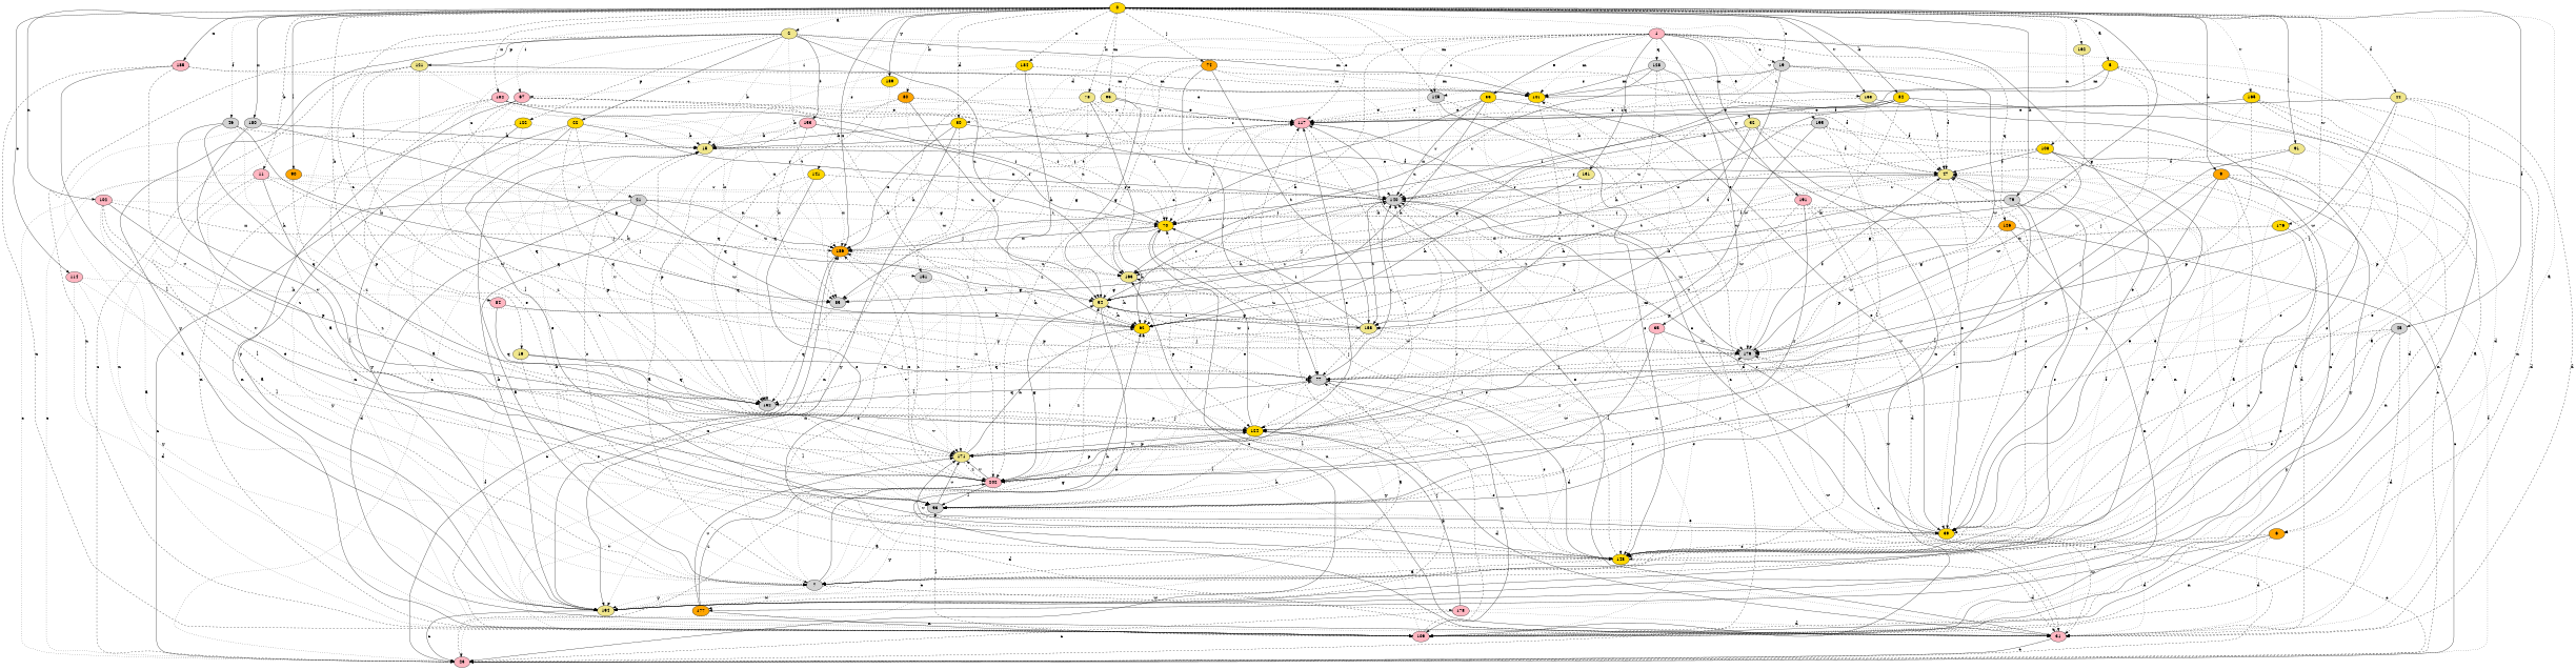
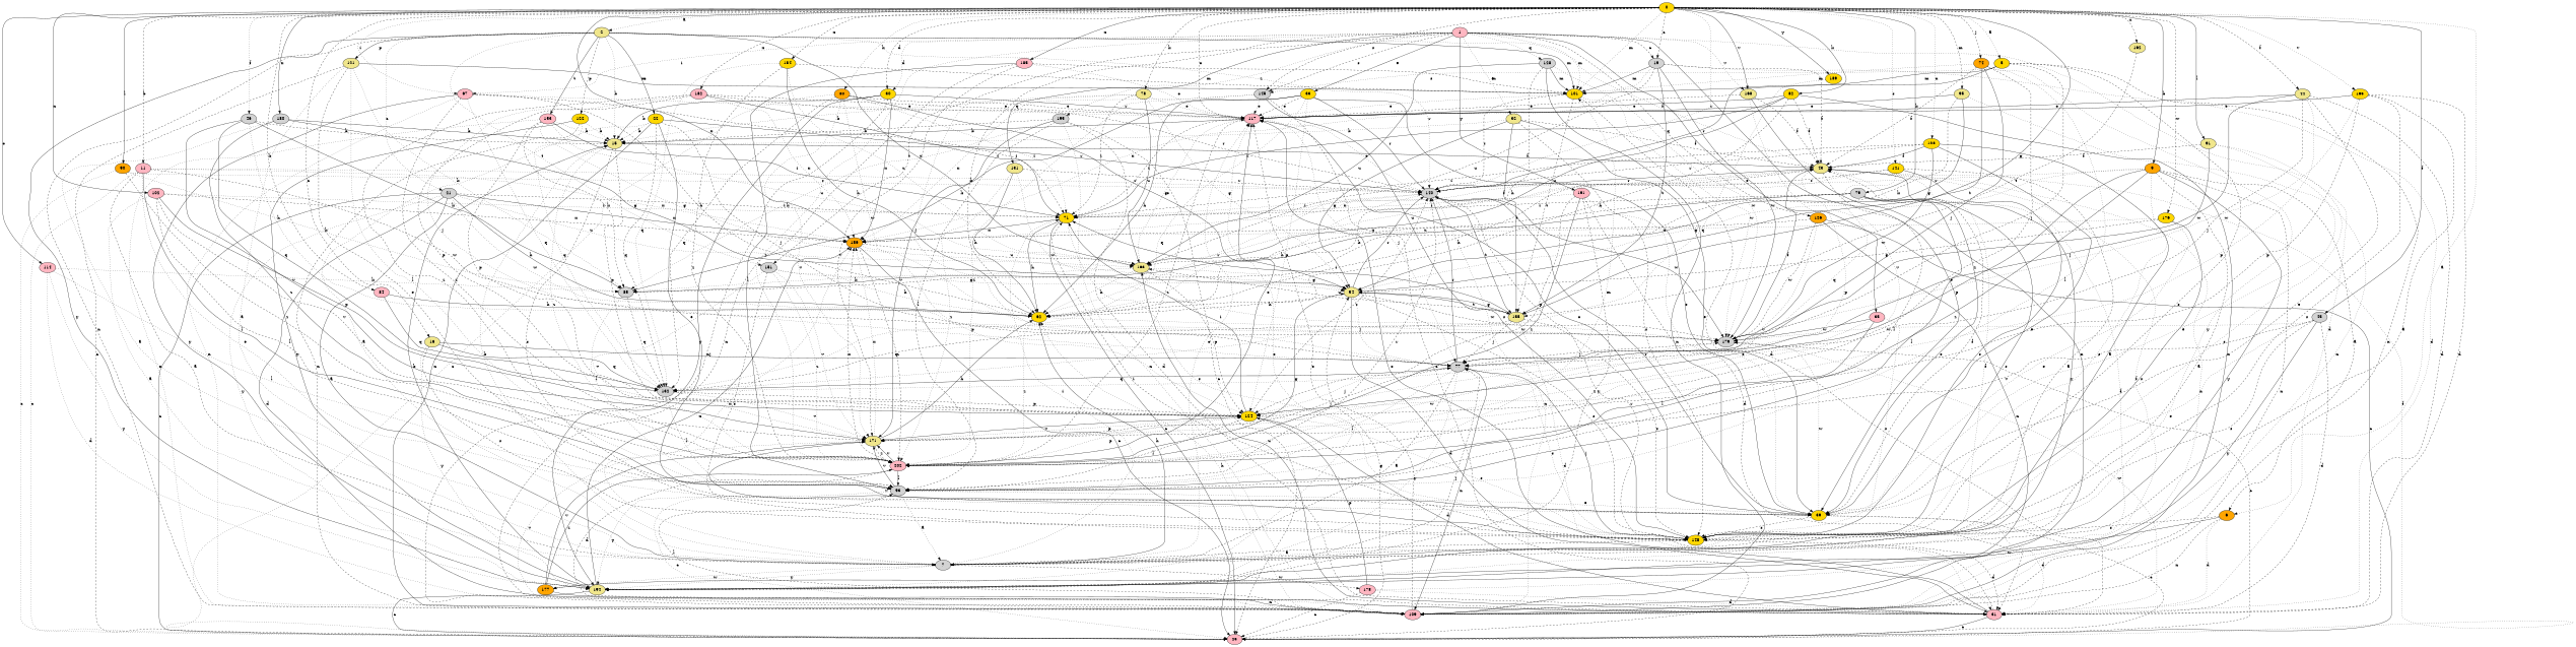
  strict digraph {
    node [fillcolor=gold style=filled]
    edge [style=dotted]
    2 [fillcolor=khaki]
    0
    5
    6 [fillcolor=orange]
    9 [fillcolor=orange]
    11 [fillcolor=lightpink]
    16 [fillcolor=khaki]
    19 [fillcolor=lightgrey]
    30
    44 [fillcolor=khaki]
    45 [fillcolor=lightgrey]
    46 [fillcolor=lightgrey]
    54 [fillcolor=khaki]
    67 [fillcolor=lightpink]
    74 [fillcolor=orange]
    78 [fillcolor=khaki]
    79 [fillcolor=lightgrey]
    80 [fillcolor=orange]
    82
    84 [fillcolor=lightpink]
    90 [fillcolor=orange]
    91 [fillcolor=khaki]
    95 [fillcolor=khaki]
    101
    102 [fillcolor=lightpink]
    108
    114 [fillcolor=lightpink]
    117 [fillcolor=lightpink]
    140 [fillcolor=lightgrey]
    141
    145 [fillcolor=lightgrey]
    162 [fillcolor=khaki]
    165
    168 [fillcolor=khaki]
    176
    180 [fillcolor=lightgrey]
    182 [fillcolor=lightpink]
    184
    185 [fillcolor=lightpink]
    186 [fillcolor=orange]
    189
    151 [fillcolor=lightgrey]
    15 [fillcolor=khaki]
    21 [fillcolor=lightgrey]
    22
-   47 [fillcolor=khaki]
+   47 [fillcolor=khaki label=43]
    109 [fillcolor=lightpink]
    121 [fillcolor=khaki]
    122
    153 [fillcolor=lightpink]
    163 [fillcolor=khaki]
    194 [fillcolor=khaki]
    77 [fillcolor=lightgrey]
    148
    31 [fillcolor=lightpink]
    177 [fillcolor=orange]
    202 [fillcolor=lightpink]
    7 [fillcolor=lightgrey]
    124
    39
    23 [fillcolor=lightpink]
    93 [fillcolor=lightgrey]
    179 [fillcolor=lightgrey]
    132 [fillcolor=lightgrey]
    155 [fillcolor=khaki]
    171 [fillcolor=khaki]
    62
    85 [fillcolor=lightgrey]
-   70
+   70 [label=71]
    1 [fillcolor=lightpink]
    32 [fillcolor=khaki]
    33
    35 [fillcolor=lightpink]
    126 [fillcolor=orange]
    128 [fillcolor=lightgrey]
    131 [fillcolor=khaki]
    191 [fillcolor=lightpink]
    195 [fillcolor=lightgrey]
    178 [fillcolor=lightpink]
    2 -> 101 [label=m style=solid]
    2 -> 140 [label=r]
    2 -> 151 [label=t]
    2 -> 15 [label=b]
    2 -> 21 [label=c]
    2 -> 22 [label=c style=solid]
    2 -> 47 [label=f]
    2 -> 109 [label=n style=dashed]
    2 -> 121 [label=p style=solid]
    2 -> 122 [label=p style=dashed]
    2 -> 153 [label=t style=solid]
    2 -> 163 [label=u style=solid]
    2 -> 194 [label=y style=solid]
    0 -> 2 [label=a]
    0 -> 5 [label=a]
    0 -> 6 [label=a]
    0 -> 9 [label=b style=solid]
    0 -> 11 [label=b style=dashed]
    0 -> 16 [label=c style=dashed]
    0 -> 19 [label=c style=dashed]
    0 -> 30 [label=d style=dashed]
    0 -> 44 [label=f style=dashed]
    0 -> 45 [label=f style=solid]
    0 -> 46 [label=f]
    0 -> 54 [label=g style=solid]
    0 -> 67 [label=i]
    0 -> 74 [label=j style=dashed]
    0 -> 78 [label=k style=dashed]
    0 -> 79 [label=k style=solid]
    0 -> 80 [label=k]
    0 -> 82 [label=k style=solid]
    0 -> 84 [label=k style=dashed]
    0 -> 90 [label=l style=solid]
    0 -> 91 [label=l style=solid]
    0 -> 95 [label=m style=dashed]
    0 -> 101 [label=m]
    0 -> 102 [label=n style=solid]
    0 -> 108 [label=n]
    0 -> 114 [label=o style=solid]
    0 -> 117 [label=o style=dashed]
    0 -> 140 [label=r]
    0 -> 141 [label=s]
    0 -> 145 [label=s style=dashed]
    0 -> 162 [label=u style=dashed]
    0 -> 165 [label=v]
    0 -> 168 [label=v style=solid]
    0 -> 176 [label=w style=dashed]
    0 -> 180 [label=x style=solid]
    0 -> 182 [label=x style=dashed]
    0 -> 184 [label=x style=dashed]
    0 -> 185 [label=x style=solid]
    0 -> 186 [label=x style=solid]
    0 -> 189 [label=y style=solid]
    5 -> 101 [label=m style=solid]
    5 -> 140 [label=r style=solid]
    5 -> 145 [label=s]
    5 -> 109 [label=n style=dashed]
    5 -> 77 [label=j style=dashed]
    5 -> 148 [label=s style=dashed]
    6 -> 109 [label=n style=dashed]
    6 -> 148 [label=s style=dashed]
    6 -> 31 [label=d]
    6 -> 177 [label=w style=solid]
    9 -> 6 [label=a style=dashed]
    9 -> 54 [label=g]
    9 -> 140 [label=r]
    9 -> 109 [label=n style=dashed]
    9 -> 194 [label=y style=solid]
    9 -> 148 [label=s]
    9 -> 202 [label=z style=solid]
    9 -> 7 [label=a style=dashed]
    9 -> 124 [label=p style=solid]
    11 -> 140 [label=r]
    11 -> 186 [label=x]
    11 -> 7 [label=a style=dashed]
    11 -> 39 [label=e]
    11 -> 23 [label=c]
    11 -> 93 [label=l style=solid]
    11 -> 179 [label=w style=dashed]
-   16 -> 194 [label=f]
+   16 -> 194 [label=y]
    16 -> 77 [label=j style=solid]
    16 -> 148 [label=s style=dashed]
    16 -> 132 [label=q style=solid]
    19 -> 101 [label=m style=solid]
    19 -> 186 [label=x]
    19 -> 47 [label=f style=dashed]
    19 -> 163 [label=u style=dashed]
    19 -> 31 [label=d]
    19 -> 179 [label=w style=solid]
    19 -> 155 [label=t style=solid]
-   30 -> 140 [label=r style=solid]
+   30 -> 117 [label=r style=solid]
    30 -> 186 [label=x style=solid]
    30 -> 15 [label=b style=solid]
    30 -> 109 [label=n style=dashed]
    30 -> 194 [label=y style=solid]
    44 -> 117 [label=o style=solid]
    44 -> 77 [label=j style=dashed]
    44 -> 31 [label=d style=dashed]
    44 -> 124 [label=p]
    44 -> 39 [label=e style=dashed]
    44 -> 179 [label=w style=solid]
    45 -> 194 [label=y style=solid]
    45 -> 148 [label=s style=dashed]
    45 -> 31 [label=d style=dashed]
    45 -> 39 [label=e]
    45 -> 179 [label=w]
    45 -> 171 [label=v style=dashed]
    46 -> 15 [label=b style=dashed]
    46 -> 132 [label=q style=solid]
    46 -> 171 [label=v style=solid]
    46 -> 62 [label=h]
    46 -> 85 [label=k style=solid]
    54 -> 140 [label=r style=solid]
    54 -> 77 [label=j]
    54 -> 148 [label=s style=dashed]
    54 -> 31 [label=d style=solid]
    54 -> 179 [label=w style=dashed]
    54 -> 155 [label=t style=solid]
    54 -> 62 [label=h style=dashed]
    67 -> 117 [label=o]
    67 -> 109 [label=n]
    67 -> 194 [label=y style=solid]
    67 -> 202 [label=z style=dashed]
    67 -> 132 [label=q]
    67 -> 62 [label=h style=dashed]
    67 -> 70 [label=i style=dashed]
    74 -> 101 [label=m]
    74 -> 47 [label=f style=dashed]
    74 -> 194 [label=y]
    74 -> 77 [label=j style=solid]
    74 -> 202 [label=z style=dashed]
    74 -> 93 [label=l]
    74 -> 155 [label=t style=solid]
    78 -> 54 [label=g]
    78 -> 117 [label=o]
    78 -> 15 [label=b]
    78 -> 163 [label=u style=solid]
    78 -> 77 [label=j]
    78 -> 70 [label=i style=dashed]
    79 -> 163 [label=u style=dashed]
    79 -> 148 [label=s style=solid]
    79 -> 39 [label=e style=solid]
    79 -> 93 [label=l style=solid]
    79 -> 85 [label=k style=solid]
    79 -> 70 [label=i style=dashed]
    80 -> 54 [label=g style=solid]
    80 -> 117 [label=o style=dashed]
    80 -> 23 [label=c]
    80 -> 179 [label=w]
    80 -> 132 [label=q style=dashed]
    80 -> 171 [label=v]
    80 -> 70 [label=i]
    82 -> 117 [label=o style=solid]
    82 -> 47 [label=f style=dashed]
    82 -> 109 [label=n style=solid]
    82 -> 163 [label=u style=solid]
    82 -> 62 [label=h style=dashed]
    82 -> 70 [label=i style=solid]
    84 -> 132 [label=q style=solid]
    84 -> 62 [label=h style=solid]
    90 -> 140 [label=r]
    90 -> 202 [label=z style=dashed]
    90 -> 23 [label=c]
    90 -> 85 [label=k]
    91 -> 47 [label=f style=dashed]
    91 -> 77 [label=j style=solid]
    91 -> 148 [label=s]
    91 -> 39 [label=e]
    95 -> 54 [label=g style=solid]
    95 -> 117 [label=o style=solid]
    95 -> 109 [label=n]
    95 -> 85 [label=k style=dashed]
    101 -> 117 [label=o]
    101 -> 140 [label=r style=dashed]
    101 -> 31 [label=d style=dashed]
    101 -> 179 [label=w]
    101 -> 155 [label=t style=dashed]
    102 -> 186 [label=x style=dashed]
    102 -> 7 [label=a]
    102 -> 124 [label=p style=solid]
    102 -> 93 [label=l style=dashed]
    102 -> 171 [label=v style=dashed]
    102 -> 70 [label=i]
    108 -> 140 [label=r style=dashed]
    108 -> 47 [label=f style=solid]
    108 -> 7 [label=a style=solid]
    108 -> 39 [label=e style=solid]
    108 -> 179 [label=w style=solid]
    108 -> 70 [label=i style=dashed]
    114 -> 194 [label=y]
    114 -> 31 [label=d]
    114 -> 93 [label=l]
    114 -> 85 [label=k]
    117 -> 15 [label=b style=solid]
    117 -> 77 [label=j]
    117 -> 202 [label=z style=dashed]
    117 -> 70 [label=i style=dashed]
    140 -> 117 [label=o]
    140 -> 109 [label=n]
    140 -> 179 [label=w style=solid]
    140 -> 155 [label=t style=solid]
    140 -> 62 [label=h]
    140 -> 70 [label=i]
    141 -> 140 [label=r style=dashed]
    141 -> 186 [label=x]
    141 -> 148 [label=s style=solid]
    141 -> 7 [label=a style=dashed]
    141 -> 132 [label=q]
    145 -> 117 [label=o]
    145 -> 186 [label=x]
    145 -> 148 [label=s style=solid]
    145 -> 202 [label=z]
    145 -> 23 [label=c style=dashed]
    162 -> 155 [label=t style=dashed]
    165 -> 117 [label=o style=solid]
    165 -> 148 [label=s style=dashed]
    165 -> 31 [label=d style=dashed]
    165 -> 7 [label=a style=dashed]
    165 -> 124 [label=p style=dashed]
    165 -> 179 [label=w]
    168 -> 117 [label=o style=dashed]
    168 -> 47 [label=f style=dashed]
    168 -> 109 [label=n style=solid]
    168 -> 171 [label=v]
    176 -> 54 [label=g style=dashed]
    176 -> 186 [label=x]
    176 -> 148 [label=s style=solid]
    176 -> 39 [label=e]
    180 -> 54 [label=g style=solid]
    180 -> 15 [label=b style=solid]
    180 -> 202 [label=z style=solid]
    180 -> 7 [label=a]
    182 -> 117 [label=o style=dashed]
    182 -> 140 [label=r style=dashed]
    182 -> 186 [label=x]
    182 -> 77 [label=j]
    182 -> 202 [label=z style=dashed]
    182 -> 124 [label=p style=dashed]
    182 -> 70 [label=i style=solid]
    184 -> 101 [label=m style=dashed]
    184 -> 163 [label=u]
    184 -> 202 [label=z style=dashed]
    184 -> 132 [label=q]
    184 -> 62 [label=h style=solid]
    185 -> 101 [label=m style=dashed]
    185 -> 117 [label=o]
    185 -> 109 [label=n style=dashed]
    185 -> 93 [label=l style=solid]
    185 -> 171 [label=v style=dashed]
    186 -> 163 [label=u style=dashed]
    186 -> 202 [label=z style=dashed]
    186 -> 124 [label=p]
    186 -> 23 [label=c style=solid]
    189 -> 132 [label=q]
    151 -> 54 [label=g]
    151 -> 148 [label=s style=dashed]
    151 -> 202 [label=z]
    151 -> 93 [label=l]
    151 -> 171 [label=v]
    151 -> 62 [label=h]
    15 -> 47 [label=f style=solid]
    15 -> 148 [label=s style=dashed]
    15 -> 202 [label=z]
    15 -> 124 [label=p style=dashed]
    21 -> 186 [label=x style=solid]
    21 -> 163 [label=u]
    21 -> 194 [label=y]
    21 -> 31 [label=d style=solid]
    21 -> 7 [label=a style=solid]
    21 -> 23 [label=c style=solid]
    21 -> 179 [label=w]
    21 -> 62 [label=h style=solid]
    21 -> 70 [label=i style=dashed]
    22 -> 140 [label=r style=solid]
    22 -> 15 [label=b]
    22 -> 109 [label=n style=solid]
    22 -> 77 [label=j style=dashed]
    22 -> 7 [label=a]
    22 -> 39 [label=e style=solid]
    22 -> 132 [label=q style=dashed]
    47 -> 140 [label=r style=solid]
    47 -> 109 [label=n]
    47 -> 163 [label=u]
    47 -> 194 [label=y style=solid]
    47 -> 124 [label=p]
    47 -> 93 [label=l style=dashed]
    47 -> 62 [label=h style=dashed]
    109 -> 117 [label=o style=dashed]
    109 -> 47 [label=f]
    109 -> 93 [label=l style=dashed]
    109 -> 171 [label=v]
    109 -> 62 [label=h]
    121 -> 101 [label=m style=solid]
    121 -> 7 [label=a]
    121 -> 39 [label=e style=dashed]
    121 -> 23 [label=c style=dashed]
    121 -> 93 [label=l]
    121 -> 85 [label=k]
    122 -> 15 [label=b]
    122 -> 109 [label=n style=dashed]
    122 -> 194 [label=y style=solid]
    122 -> 132 [label=q]
    153 -> 54 [label=g]
    153 -> 15 [label=b]
    153 -> 109 [label=n]
    153 -> 163 [label=u]
    153 -> 124 [label=p style=dashed]
    153 -> 85 [label=k style=dashed]
    153 -> 70 [label=i style=solid]
    163 -> 54 [label=g]
    163 -> 117 [label=o]
    163 -> 124 [label=p style=dashed]
    163 -> 62 [label=h]
    163 -> 85 [label=k]
    194 -> 117 [label=o]
    194 -> 186 [label=x style=solid]
    194 -> 15 [label=b style=solid]
    194 -> 77 [label=j style=dashed]
    194 -> 23 [label=c style=solid]
    77 -> 140 [label=r style=solid]
    77 -> 109 [label=n style=solid]
    77 -> 194 [label=y]
    77 -> 148 [label=s]
    77 -> 7 [label=a style=dashed]
    77 -> 93 [label=l]
    77 -> 132 [label=q style=solid]
    148 -> 77 [label=j style=solid]
    148 -> 31 [label=d style=dashed]
    148 -> 7 [label=a style=dashed]
    148 -> 171 [label=v style=solid]
    148 -> 70 [label=i style=dashed]
    31 -> 117 [label=o style=solid]
    31 -> 140 [label=r style=dashed]
    31 -> 163 [label=u style=solid]
    31 -> 23 [label=c style=solid]
    31 -> 179 [label=w]
    177 -> 109 [label=n style=solid]
    177 -> 202 [label=z style=solid]
    177 -> 171 [label=v style=solid]
    202 -> 54 [label=g style=solid]
    202 -> 117 [label=o style=solid]
    202 -> 186 [label=x style=dashed]
    202 -> 31 [label=d style=dashed]
    202 -> 124 [label=p]
    202 -> 93 [label=l style=solid]
    202 -> 179 [label=w]
    202 -> 171 [label=v style=solid]
    7 -> 117 [label=o]
    7 -> 186 [label=x]
    7 -> 15 [label=b]
    7 -> 47 [label=f]
    7 -> 194 [label=y]
    7 -> 177 [label=w]
    7 -> 62 [label=h style=solid]
    7 -> 70 [label=i]
    7 -> 178 [label=w style=dashed]
    124 -> 140 [label=r style=dashed]
    124 -> 77 [label=j]
    124 -> 148 [label=s]
    124 -> 31 [label=d style=solid]
    124 -> 93 [label=l style=dashed]
    124 -> 171 [label=v style=solid]
    124 -> 70 [label=i style=solid]
    39 -> 117 [label=o style=solid]
    39 -> 140 [label=r style=solid]
    39 -> 47 [label=f style=dashed]
    39 -> 148 [label=s style=dashed]
    39 -> 31 [label=d]
    39 -> 23 [label=c style=dashed]
    39 -> 179 [label=w]
    23 -> 54 [label=g style=dashed]
    23 -> 47 [label=f]
    93 -> 101 [label=m]
    93 -> 140 [label=r style=dashed]
    93 -> 194 [label=y]
    93 -> 7 [label=a]
    93 -> 39 [label=e]
    93 -> 23 [label=c]
    93 -> 171 [label=v style=solid]
    179 -> 47 [label=f style=solid]
    179 -> 77 [label=j style=dashed]
    179 -> 23 [label=c style=dashed]
    132 -> 124 [label=p style=dashed]
    132 -> 93 [label=l]
    132 -> 171 [label=v]
    155 -> 54 [label=g style=solid]
    155 -> 163 [label=u style=dashed]
    155 -> 77 [label=j style=dashed]
    155 -> 148 [label=s style=dashed]
    155 -> 31 [label=d]
    155 -> 132 [label=q style=dashed]
    155 -> 70 [label=i style=solid]
    171 -> 186 [label=x]
    171 -> 77 [label=j style=dashed]
    171 -> 202 [label=z style=dashed]
    171 -> 124 [label=p]
    171 -> 62 [label=h style=solid]
    62 -> 140 [label=r]
    62 -> 202 [label=z]
    62 -> 179 [label=w]
    85 -> 132 [label=q style=dashed]
    85 -> 171 [label=v]
    70 -> 186 [label=x style=solid]
    70 -> 47 [label=f]
    70 -> 148 [label=s]
    70 -> 23 [label=c style=solid]
    70 -> 62 [label=h style=solid]
    1 -> 19 [label=c style=dashed]
    1 -> 30 [label=d]
    1 -> 67 [label=i]
    1 -> 101 [label=m]
    1 -> 145 [label=s style=dashed]
    1 -> 168 [label=v]
    1 -> 151 [label=t style=dashed]
    1 -> 31 [label=d]
    1 -> 202 [label=z]
    1 -> 39 [label=e style=solid]
    1 -> 62 [label=h style=dashed]
    1 -> 32 [label=e]
    1 -> 33 [label=e style=solid]
    1 -> 35 [label=e style=solid]
    1 -> 126 [label=q style=dashed]
    1 -> 128 [label=q]
    1 -> 131 [label=q style=solid]
    1 -> 191 [label=y style=solid]
    1 -> 195 [label=z]
    32 -> 54 [label=g style=solid]
    32 -> 15 [label=b]
    32 -> 47 [label=f style=dashed]
    32 -> 148 [label=s style=dashed]
    32 -> 39 [label=e style=solid]
    32 -> 155 [label=t style=solid]
    33 -> 117 [label=o style=dashed]
    33 -> 140 [label=r style=solid]
    33 -> 124 [label=p]
    33 -> 39 [label=e style=solid]
    33 -> 132 [label=q]
    33 -> 62 [label=h style=solid]
    33 -> 85 [label=k style=solid]
    35 -> 148 [label=s]
    35 -> 202 [label=z]
    35 -> 93 [label=l style=solid]
    35 -> 179 [label=w style=solid]
    126 -> 186 [label=x style=dashed]
    126 -> 109 [label=n style=solid]
    126 -> 23 [label=c style=solid]
    126 -> 179 [label=w style=dashed]
    126 -> 171 [label=v]
    128 -> 101 [label=m style=solid]
    128 -> 109 [label=n style=solid]
    128 -> 163 [label=u style=solid]
    128 -> 179 [label=w]
    128 -> 62 [label=h style=dashed]
    131 -> 140 [label=r style=dashed]
    131 -> 202 [label=z]
    131 -> 179 [label=w]
    131 -> 62 [label=h style=solid]
    191 -> 194 [label=y style=dashed]
    191 -> 31 [label=d style=dashed]
    191 -> 202 [label=z style=solid]
    191 -> 124 [label=p style=dashed]
    191 -> 39 [label=e]
    191 -> 70 [label=i]
    195 -> 15 [label=b style=dashed]
    195 -> 109 [label=n]
    195 -> 31 [label=d style=dashed]
    195 -> 23 [label=c style=dashed]
    195 -> 93 [label=l style=dashed]
    195 -> 171 [label=v style=solid]
    195 -> 85 [label=k]
    178 -> 47 [label=f]
    178 -> 31 [label=d]
    178 -> 124 [label=p style=solid]
    178 -> 23 [label=c style=dashed]
  }
